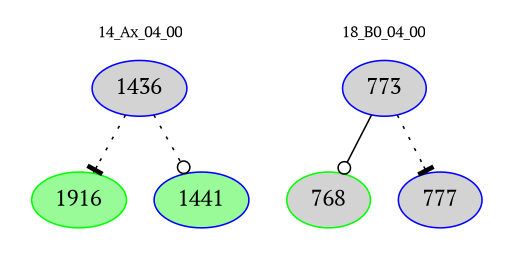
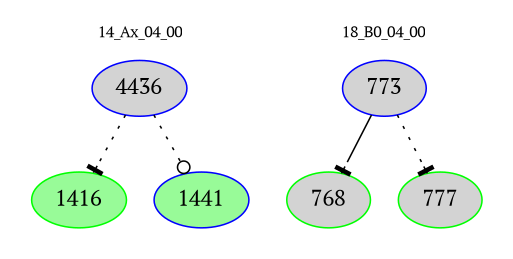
  digraph {
    fontname="PT Serif"
    node [color=blue fillcolor=lightgrey fontname="PT Serif" style=filled]
    edge [arrowhead=tee color=black fontname="PT Serif" style=dotted]
-   n1 [label=1436]
-   n2 [color=green fillcolor=palegreen label=1916]
+   n1 [label=4436]
+   n2 [color=green fillcolor=palegreen label=1416]
    n3 [fillcolor=palegreen label=1441]
    n4 [label=773]
    n5 [color=green label=768]
-   n6 [label=777]
+   n6 [color=green label=777]
    subgraph cluster_1 {
      color=white
      fontsize=10
      label="14_Ax_04_00"
      n1
      n2
      n3
    }
    subgraph cluster_2 {
      color=white
      fontsize=10
      label="18_B0_04_00"
      n4
      n5
      n6
    }
    n1 -> n2
    n1 -> n3 [arrowhead=odot]
-   n4 -> n5 [arrowhead=odot style=solid]
+   n4 -> n5 [style=solid]
    n4 -> n6
  }
